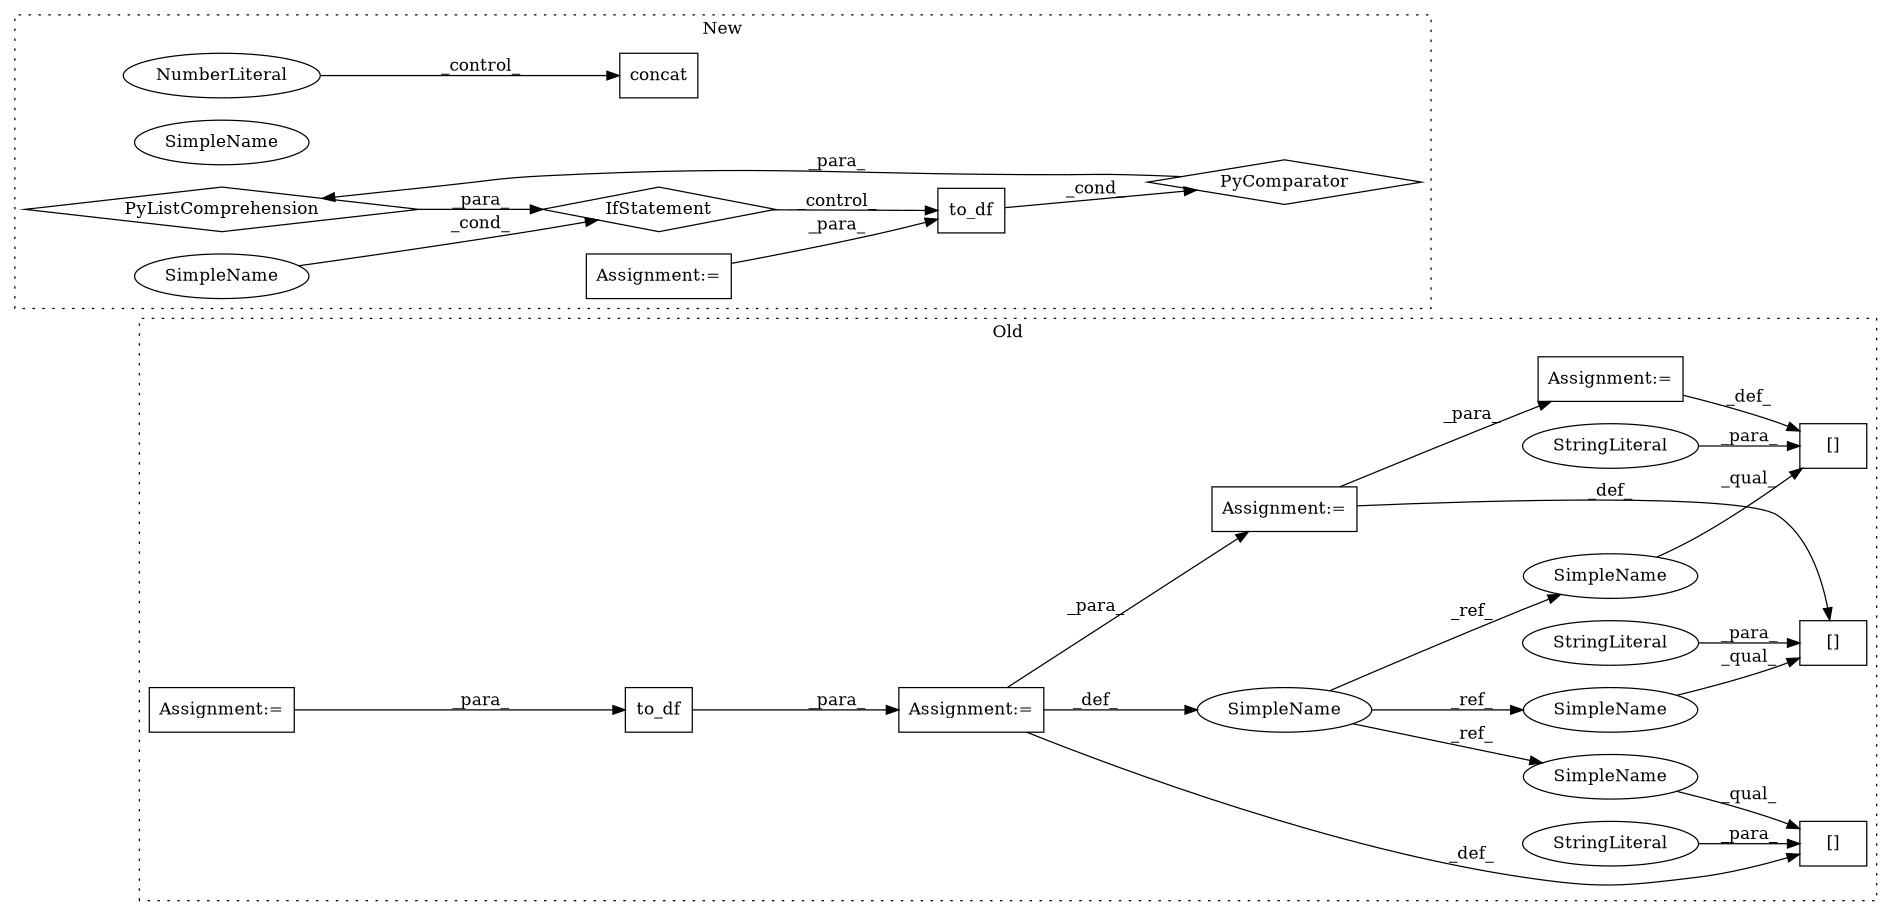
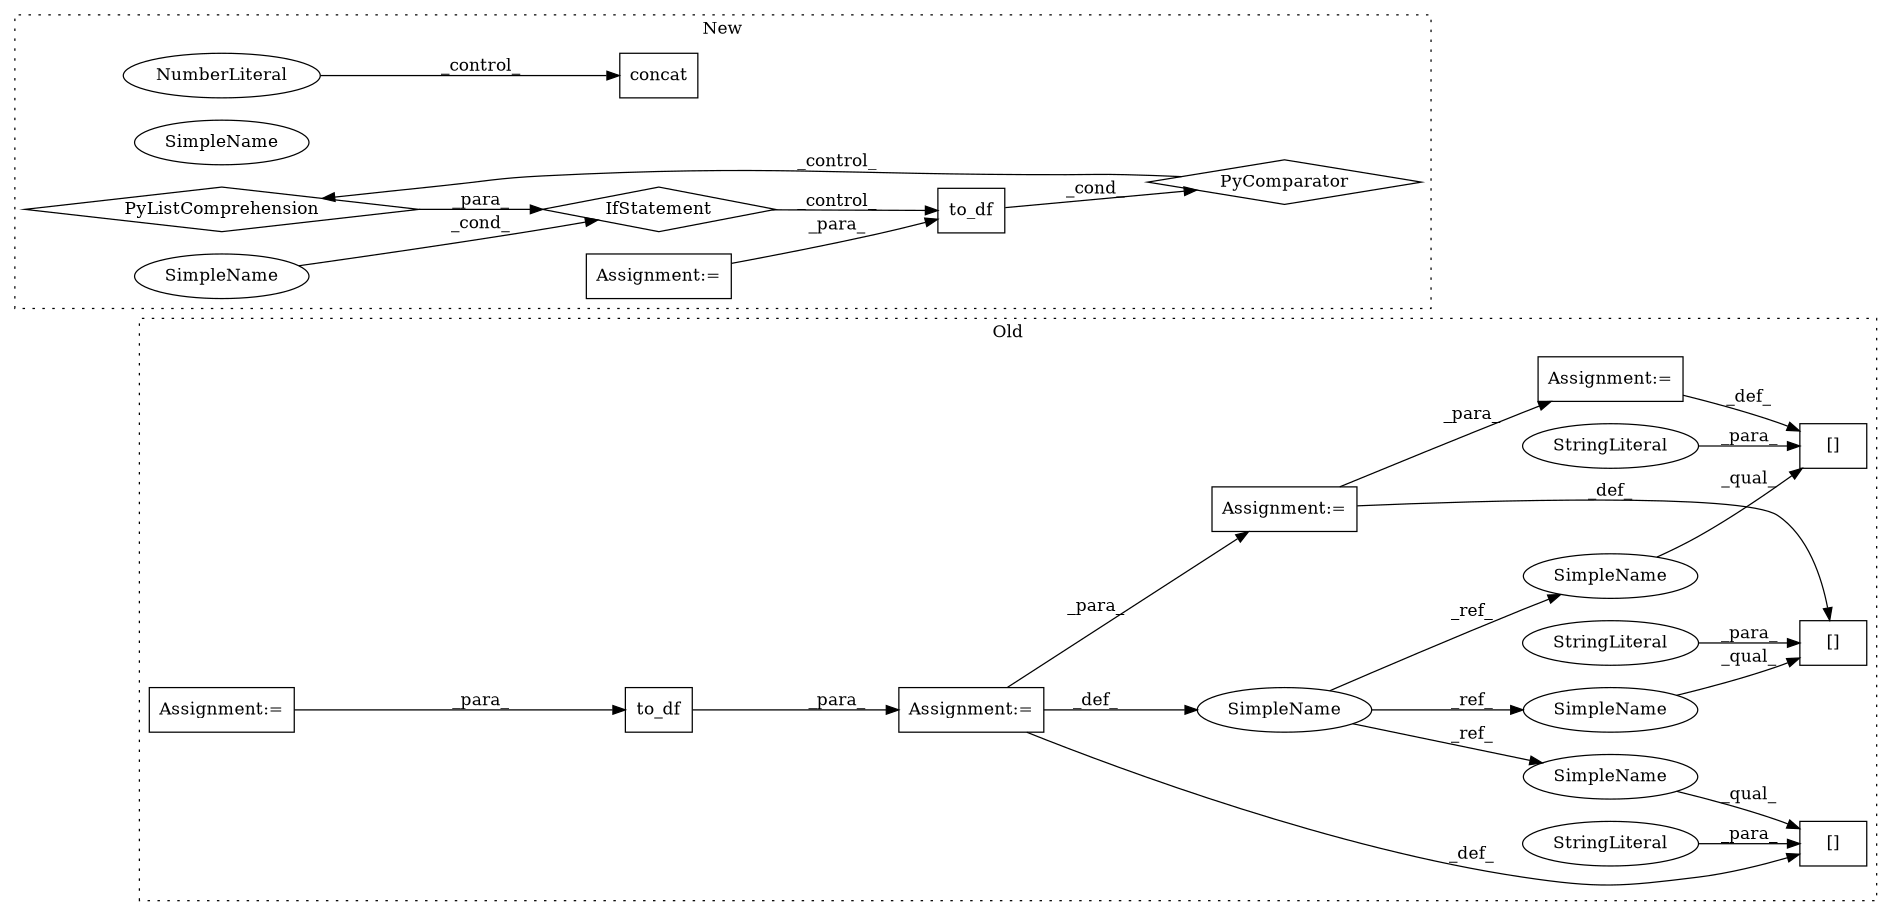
  digraph {
    rankdir=LR
    node [a=42 l=1 s=6602 shape=box]
    n1 [a=32 l="6,1" label=to_df s="6662,6713"]
    n2 [a=7 label="Assignment:=" s=6614]
    n3 [a=7 label="Assignment:=" s=6885]
    n4 [a=7 label="Assignment:=" s=6954]
    n5 [a=2 l="5,1" label="[]" s="6942,6953"]
    n6 [a=45 l=6 label=StringLiteral s=6947 shape=ellipse]
    n7 [a=2 l="5,1" label="[]" s="6793,6804"]
    n8 [l=4 label=SimpleName s=6753 shape=ellipse]
    n9 [a=2 l="5,1" label="[]" s="6867,6884"]
    n10 [a=45 l=12 label=StringLiteral s=6872 shape=ellipse]
    n11 [a=45 l=6 label=StringLiteral s=6798 shape=ellipse]
    n12 [a=7 label="Assignment:=" s=6657]
    n13 [l=4 label=SimpleName s=6793 shape=ellipse]
    n14 [l=4 label=SimpleName s=6867 shape=ellipse]
    n15 [l=4 label=SimpleName s=6942 shape=ellipse]
    n16 [a=109 l=179 label=PyListComprehension s=6454 shape=diamond]
    n17 [a=7 l=23 label="Assignment:="]
    n18 [a=113 l=23 label=PyComparator shape=diamond]
    n19 [a=32 l="6,1" label=to_df s="6458,6524"]
    n20 [a=25 l=23 label=IfStatement shape=diamond]
    n21 [l=5 label=SimpleName s=6620 shape=ellipse]
    n22 [a=32 l="20,1" label=concat s="6434,6629"]
    n23 [a=34 label=NumberLiteral s=6628 shape=ellipse]
    n24 [l=5 label=SimpleName s=6620 shape=ellipse]
    subgraph cluster_1 {
      label=Old
      style=dotted
      n1
      n2
      n3
      n4
      n5
      n6
      n7
      n8
      n9
      n10
      n11
      n12
      n13
      n14
      n15
    }
    subgraph cluster_2 {
      label=New
      style=dotted
      n16
      n17
      n18
      n19
      n20
      n21
      n22
      n23
      n24
    }
    n1 -> n12 [label=_para_]
    n2 -> n1 [label=_para_]
    n3 -> n4 [label=_para_]
    n3 -> n9 [label=_def_]
    n4 -> n5 [label=_def_]
    n6 -> n5 [label=_para_]
    n8 -> n13 [label=_ref_]
    n8 -> n14 [label=_ref_]
    n8 -> n15 [label=_ref_]
    n10 -> n9 [label=_para_]
    n11 -> n7 [label=_para_]
    n12 -> n3 [label=_para_]
    n12 -> n7 [label=_def_]
    n12 -> n8 [label=_def_]
    n13 -> n7 [label=_qual_]
    n14 -> n9 [label=_qual_]
    n15 -> n5 [label=_qual_]
    n16 -> n20 [label=_para_]
    n17 -> n19 [label=_para_]
-   n18 -> n16 [label=_para_]
+   n18 -> n16 [label=_control_]
    n19 -> n18 [label=_cond_]
    n20 -> n19 [label=_control_]
    n23 -> n22 [label=_control_]
    n24 -> n20 [label=_cond_]
  }
